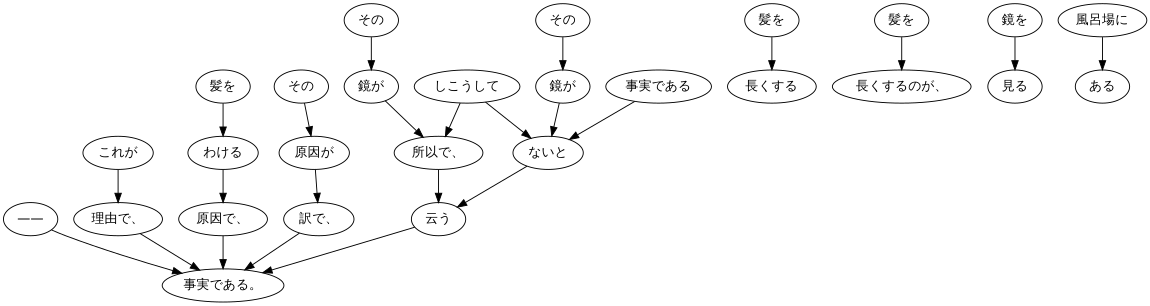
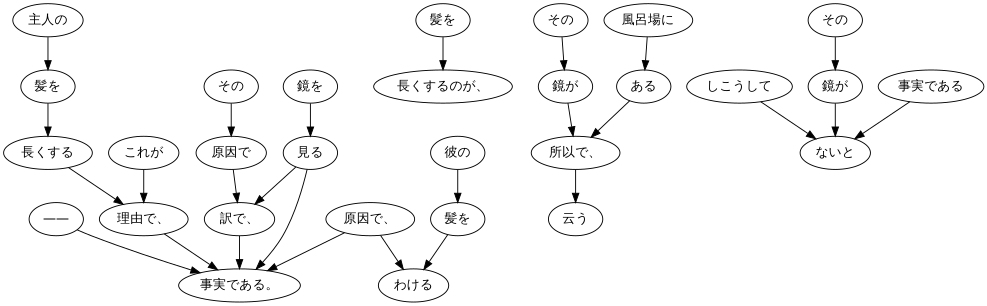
  digraph {
    n1 [label="——"]
    n2 [label="事実である。"]
    n3 [label="これが"]
    n4 [label="理由で、"]
+   n5 [label="主人の"]
    n6 [label="髪を"]
    n7 [label="長くする"]
    n8 [label="髪を"]
    n9 [label="長くするのが、"]
    n10 [label="原因で、"]
+   n11 [label="彼の"]
    n12 [label="髪を"]
    n13 [label="わける"]
    n14 [label="その"]
-   n15 [label="原因が"]
+   n15 [label="原因で"]
    n16 [label="訳で、"]
    n17 [label="鏡を"]
    n18 [label="見る"]
    n19 [label="その"]
    n20 [label="鏡が"]
    n21 [label="所以で、"]
    n22 [label="云う"]
    n23 [label="風呂場に"]
    n24 [label="ある"]
    n25 [label="しこうして"]
    n26 [label="ないと"]
    n27 [label="その"]
    n28 [label="鏡が"]
    n29 [label="事実である"]
    n1 -> n2
    n3 -> n4
    n4 -> n2
+   n5 -> n6
    n6 -> n7
+   n7 -> n4
    n8 -> n9
    n10 -> n2
+   n11 -> n12
    n12 -> n13
-   n13 -> n10
+   n10 -> n13
    n14 -> n15
    n15 -> n16
    n16 -> n2
    n17 -> n18
+   n18 -> n16
    n19 -> n20
    n20 -> n21
    n21 -> n22
-   n22 -> n2
+   n18 -> n2
    n23 -> n24
-   n25 -> n21
+   n24 -> n21
    n25 -> n26
-   n26 -> n22
    n27 -> n28
    n28 -> n26
    n29 -> n26
  }
